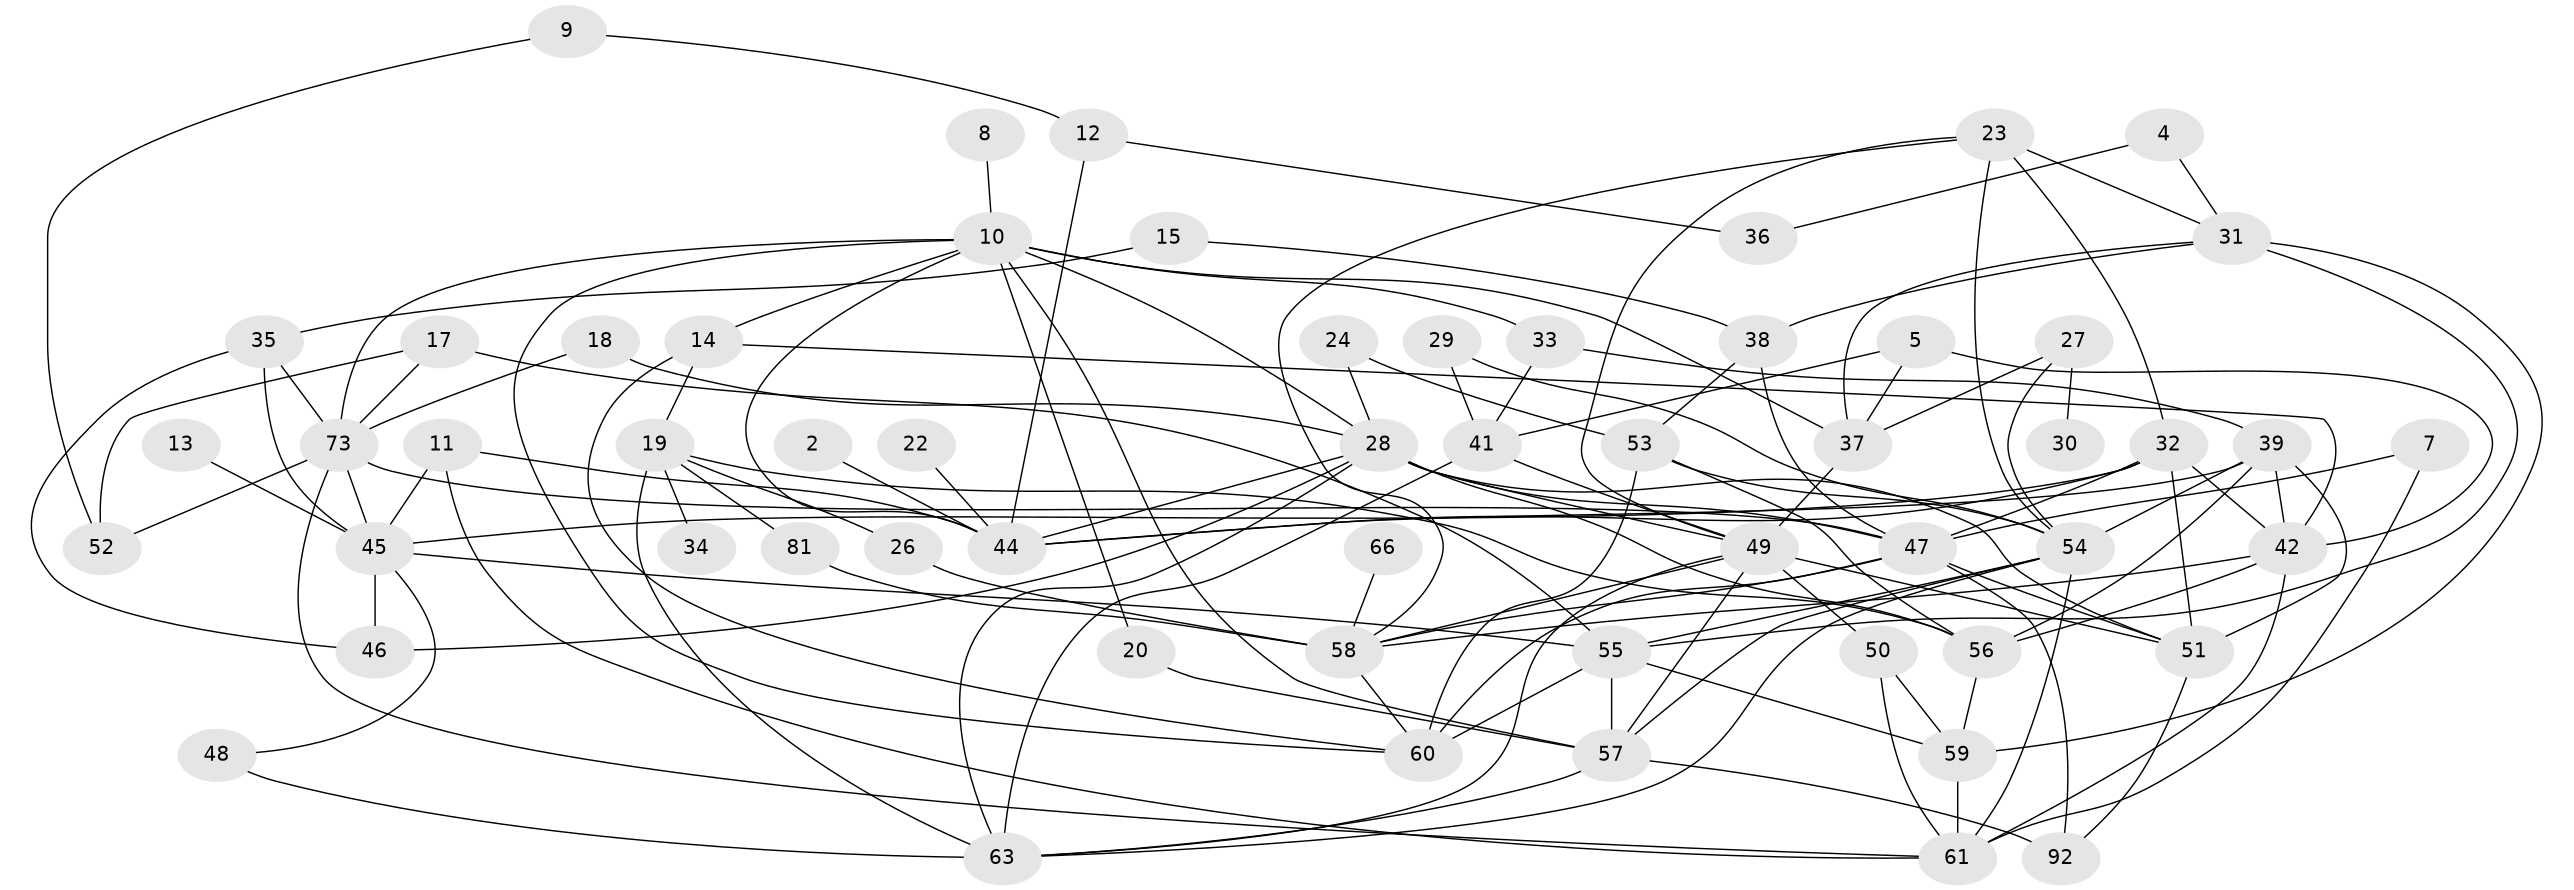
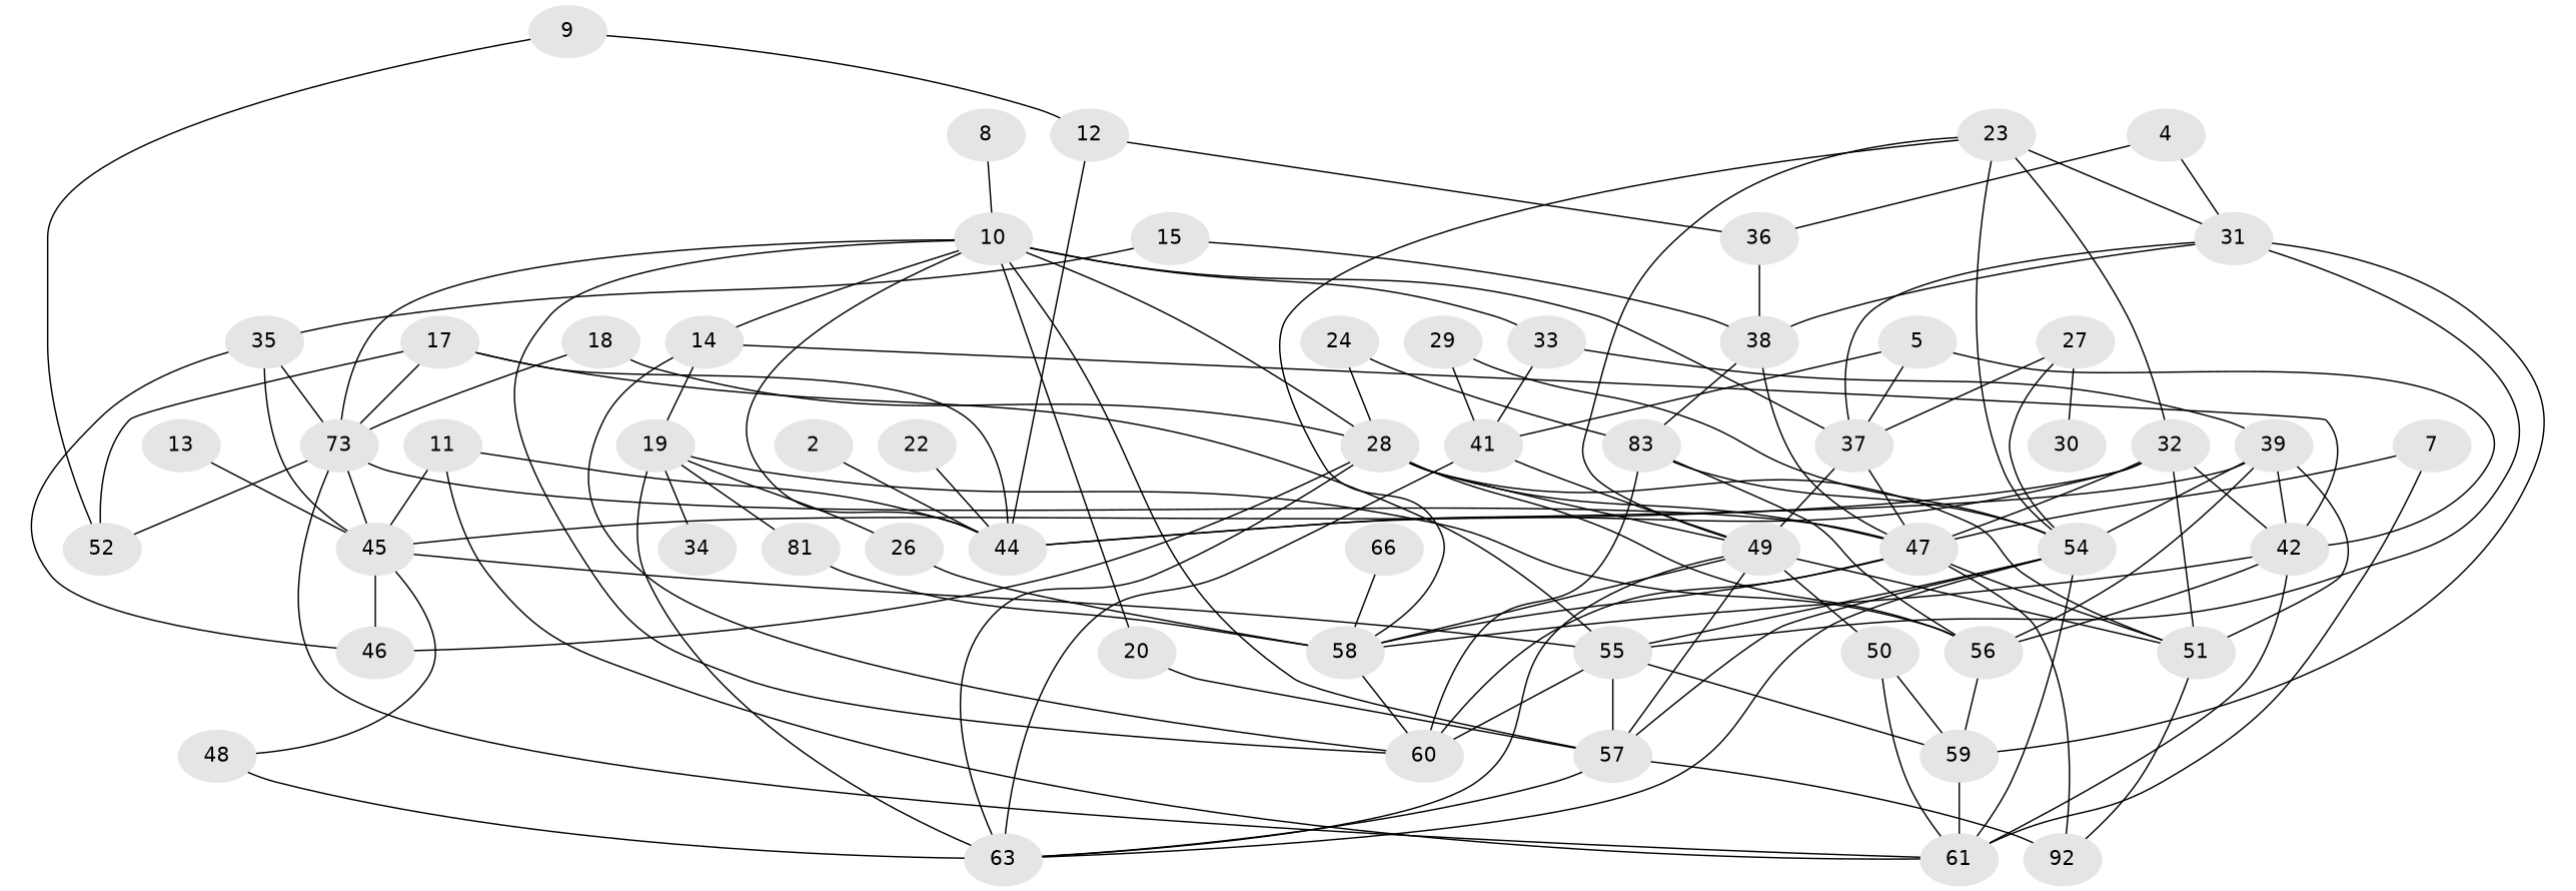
  graph {
    fontname="DejaVu Sans"
    node [color=gray90 fontname="DejaVu Sans" style=filled]
    edge [fontname="DejaVu Sans" weight=1.0]
    2
    44
    4
    31
    36
    37
    38
    55
    59
    5
    41
    42
    47
    49
    63
    61
    58
    56
-   53
+   53 [label=83]
    7
    60
    51
    n23 [label=92]
    8
    10
    14
    20
    28
    33
    n30 [label=73]
    57
    9
    12
    52
    19
    46
    39
    45
    11
    48
    54
    13
    n43 [label=81]
    26
    34
    15
    35
    n48 [label=66]
    17
    18
    22
    23
    32
    50
    24
    27
    30
    29
    2 -- 44
    4 -- 31
    4 -- 36
    31 -- 37
    31 -- 38
    31 -- 55
    31 -- 59
+   36 -- 38
+   37 -- 47
    37 -- 49
    38 -- 47
    38 -- 53
    55 -- 59
    55 -- 60
    55 -- 57
    59 -- 61
    5 -- 37
    5 -- 41
    5 -- 42
    41 -- 49
    41 -- 63
    42 -- 61
    42 -- 58
    42 -- 56
    47 -- 58
    47 -- 60 [weight=2.0]
    47 -- 51
    47 -- n23
    49 -- 63
    49 -- 58
    49 -- 51
    49 -- 57
    49 -- 50
    58 -- 60
    56 -- 59
    53 -- 56
    53 -- 60
    53 -- 54 [weight=2.0]
    7 -- 47
    7 -- 61
    51 -- n23
    8 -- 10
    10 -- 44
    10 -- 37
    10 -- 60
    10 -- 14
    10 -- 20
    10 -- 28
    10 -- 33
    10 -- n30
    10 -- 57
    14 -- 42
    14 -- 60
    14 -- 19
    20 -- 57
-   28 -- 44
+   17 -- 44
    28 -- 47
    28 -- 49
    28 -- 63
    28 -- 56
    28 -- 51
    28 -- 46
    33 -- 41
    33 -- 39
    n30 -- 47
    n30 -- 61
    n30 -- 52
    n30 -- 45
    57 -- 63
    57 -- n23
    9 -- 12
    9 -- 52
    12 -- 44
    12 -- 36
    19 -- 63
    19 -- 56
    19 -- n43
    19 -- 26
    19 -- 34
    39 -- 44
    39 -- 42
    39 -- 56
    39 -- 51
    39 -- 54
    45 -- 55 [weight=2.0]
    45 -- 46
    45 -- 48
    11 -- 44
    11 -- 61
    11 -- 45
    48 -- 63
    54 -- 55
    54 -- 63
    54 -- 61
    54 -- 57
    13 -- 45
    n43 -- 58
    26 -- 58
    15 -- 38
    15 -- 35
    35 -- n30
    35 -- 46
    35 -- 45
    n48 -- 58
    17 -- 55
    17 -- n30
    17 -- 52
    18 -- 28
    18 -- n30
    22 -- 44
    23 -- 31
    23 -- 49
    23 -- 58
    23 -- 54
    23 -- 32
    32 -- 44
    32 -- 42
    32 -- 47
    32 -- 51
    32 -- 45
    50 -- 59
    50 -- 61
    24 -- 53
    24 -- 28
    27 -- 37
    27 -- 54
    27 -- 30
    29 -- 41
    29 -- 54
  }
